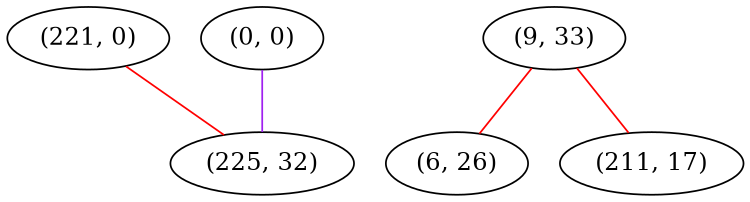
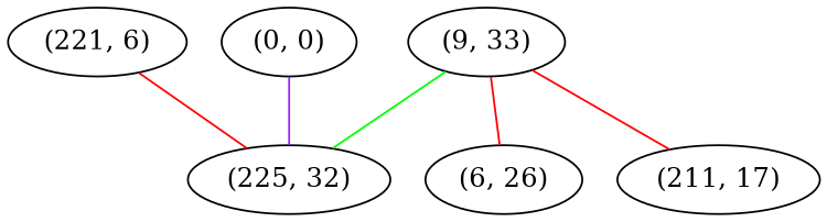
  graph {
    edge [color=red weight=1]
-   "(221, 6)" [label="(221, 0)"]
+   "(221, 6)"
    "(225, 32)"
    "(0, 0)"
    "(9, 33)"
    "(6, 26)"
    "(211, 17)"
    "(221, 6)" -- "(225, 32)"
    "(0, 0)" -- "(225, 32)" [color=purple weight=4]
+   "(9, 33)" -- "(225, 32)" [color=green weight=2]
    "(9, 33)" -- "(6, 26)"
    "(9, 33)" -- "(211, 17)"
  }
